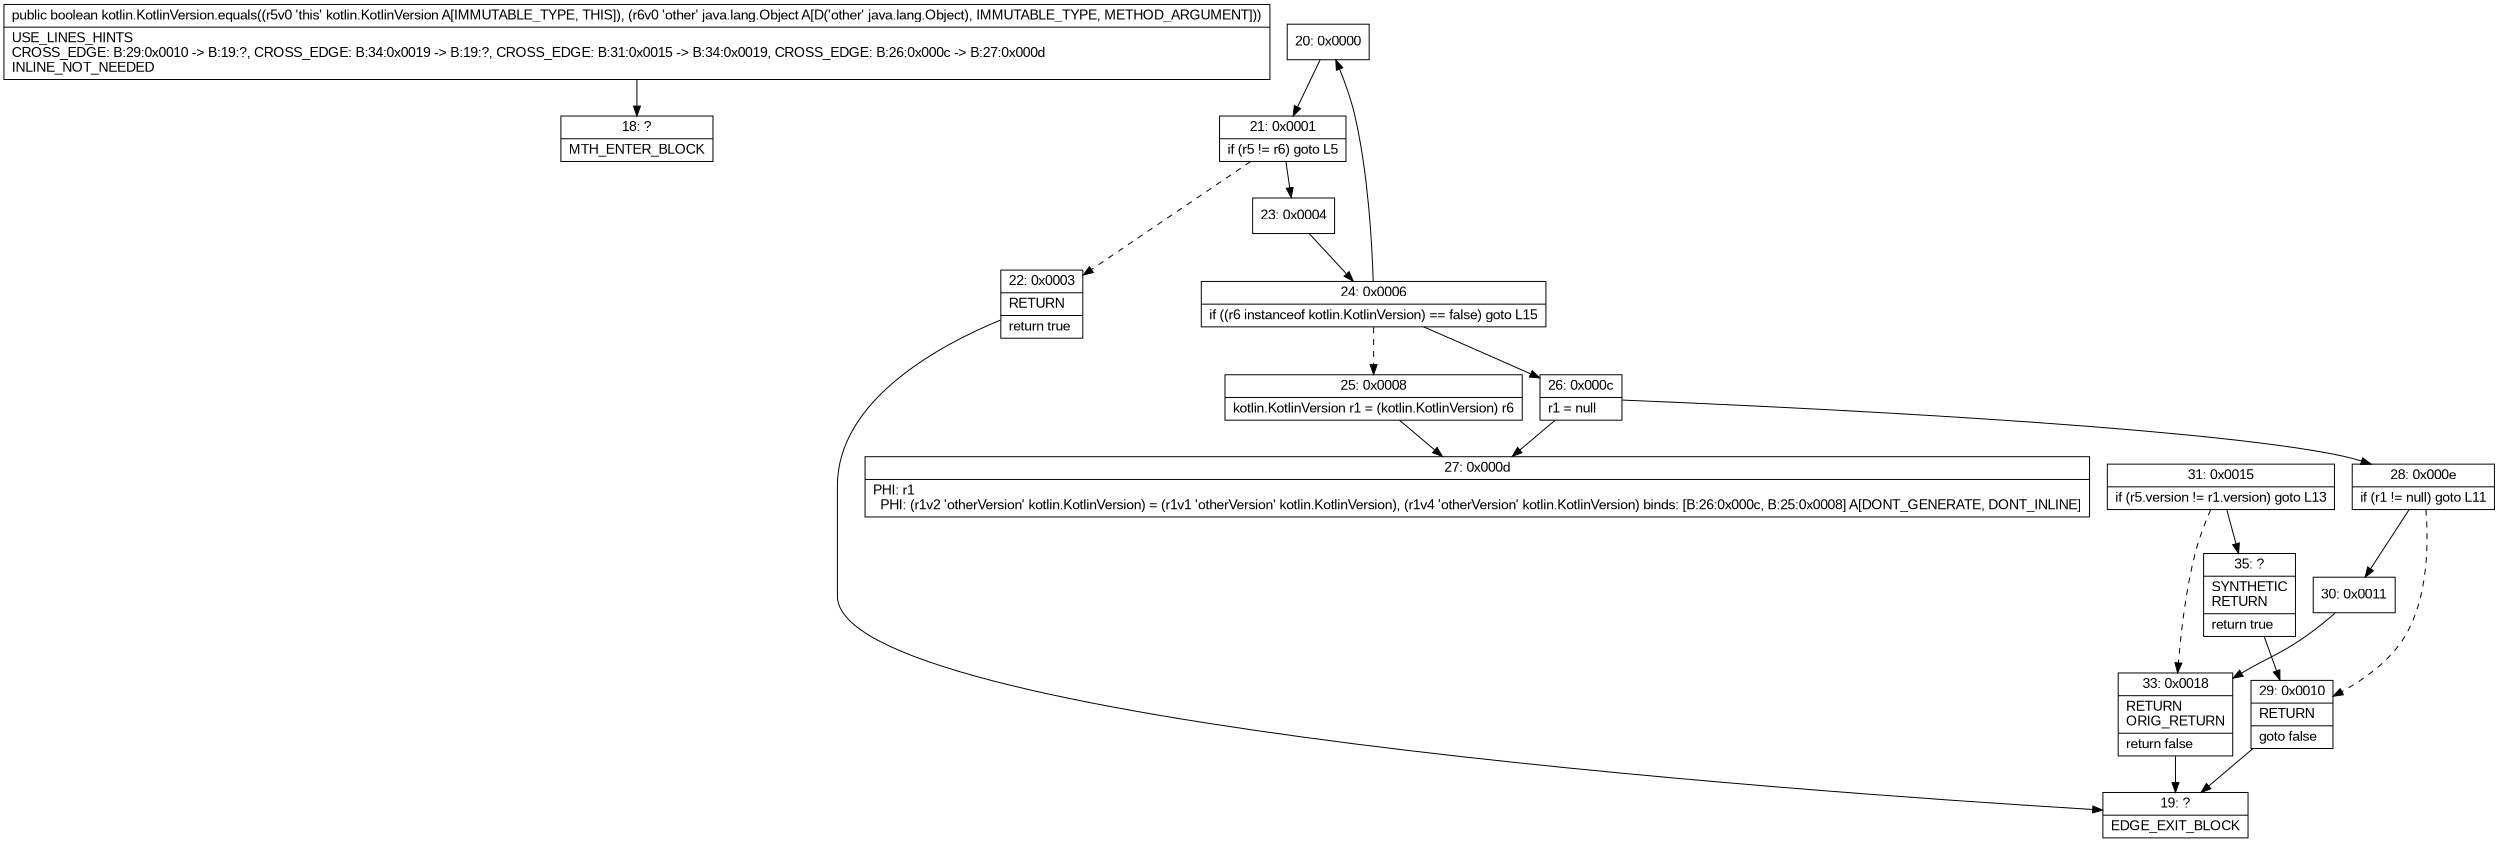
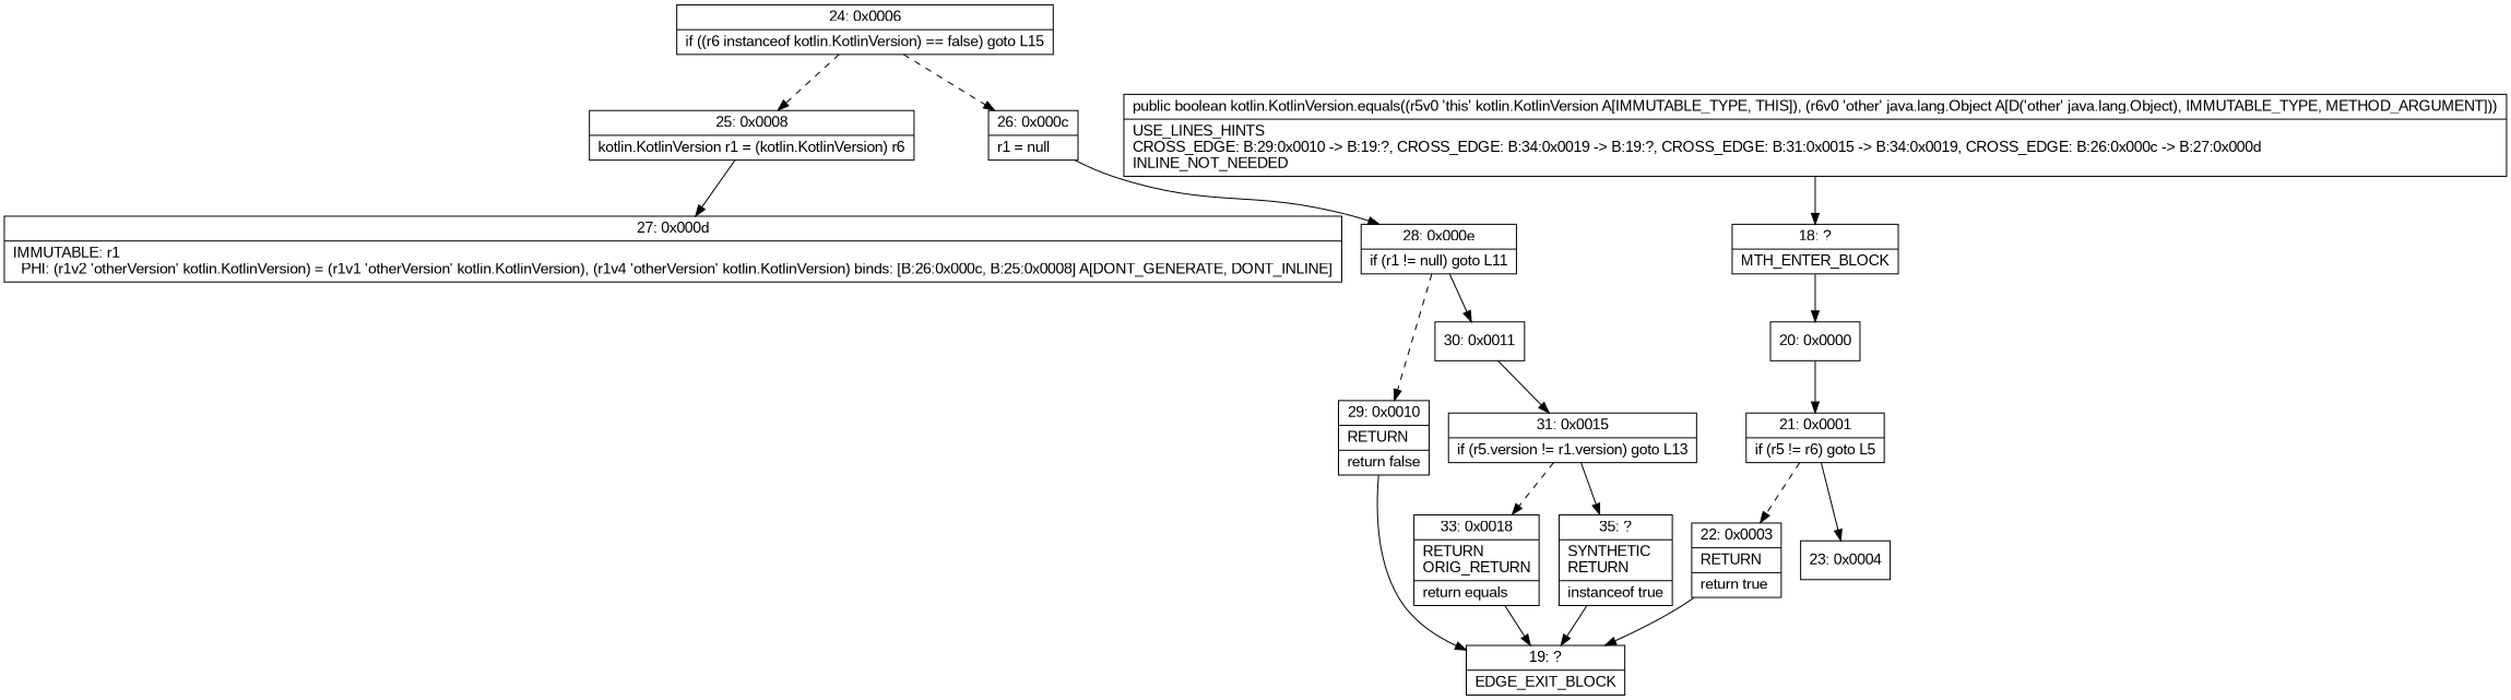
  digraph {
    fontname="Liberation Sans"
    node [fontname="Liberation Sans" shape=record]
    edge [fontname="Liberation Sans"]
    n1 [label="{18\:\ ?|MTH_ENTER_BLOCK\l}"]
    n2 [label="{20\:\ 0x0000}"]
    n3 [label="{21\:\ 0x0001|if (r5 != r6) goto L5\l}"]
    n4 [label="{22\:\ 0x0003|RETURN\l|return true\l}"]
    n5 [label="{23\:\ 0x0004}"]
    n6 [label="{19\:\ ?|EDGE_EXIT_BLOCK\l}"]
    n7 [label="{24\:\ 0x0006|if ((r6 instanceof kotlin.KotlinVersion) == false) goto L15\l}"]
    n8 [label="{25\:\ 0x0008|kotlin.KotlinVersion r1 = (kotlin.KotlinVersion) r6\l}"]
    n9 [label="{26\:\ 0x000c|r1 = null\l}"]
-   n10 [label="{27\:\ 0x000d|PHI: r1 \l  PHI: (r1v2 'otherVersion' kotlin.KotlinVersion) = (r1v1 'otherVersion' kotlin.KotlinVersion), (r1v4 'otherVersion' kotlin.KotlinVersion) binds: [B:26:0x000c, B:25:0x0008] A[DONT_GENERATE, DONT_INLINE]\l}"]
+   n10 [label="{27\:\ 0x000d|IMMUTABLE: r1 \l  PHI: (r1v2 'otherVersion' kotlin.KotlinVersion) = (r1v1 'otherVersion' kotlin.KotlinVersion), (r1v4 'otherVersion' kotlin.KotlinVersion) binds: [B:26:0x000c, B:25:0x0008] A[DONT_GENERATE, DONT_INLINE]\l}"]
    n11 [label="{28\:\ 0x000e|if (r1 != null) goto L11\l}"]
-   n12 [label="{29\:\ 0x0010|RETURN\l|goto false\l}"]
+   n12 [label="{29\:\ 0x0010|RETURN\l|return false\l}"]
    n13 [label="{30\:\ 0x0011}"]
    n14 [label="{31\:\ 0x0015|if (r5.version != r1.version) goto L13\l}"]
-   n15 [label="{33\:\ 0x0018|RETURN\lORIG_RETURN\l|return false\l}"]
-   n16 [label="{35\:\ ?|SYNTHETIC\lRETURN\l|return true\l}"]
+   n15 [label="{33\:\ 0x0018|RETURN\lORIG_RETURN\l|return equals\l}"]
+   n16 [label="{35\:\ ?|SYNTHETIC\lRETURN\l|instanceof true\l}"]
    n17 [label="{public boolean kotlin.KotlinVersion.equals((r5v0 'this' kotlin.KotlinVersion A[IMMUTABLE_TYPE, THIS]), (r6v0 'other' java.lang.Object A[D('other' java.lang.Object), IMMUTABLE_TYPE, METHOD_ARGUMENT]))  | USE_LINES_HINTS\lCROSS_EDGE: B:29:0x0010 \-\> B:19:?, CROSS_EDGE: B:34:0x0019 \-\> B:19:?, CROSS_EDGE: B:31:0x0015 \-\> B:34:0x0019, CROSS_EDGE: B:26:0x000c \-\> B:27:0x000d\lINLINE_NOT_NEEDED\l}"]
-   n7 -> n2
+   n1 -> n2
    n2 -> n3
    n3 -> n4 [style=dashed]
    n3 -> n5
    n4 -> n6
-   n5 -> n7
    n7 -> n8 [style=dashed]
-   n7 -> n9
+   n7 -> n9 [style=dashed]
    n8 -> n10
-   n9 -> n10
    n9 -> n11
    n11 -> n12 [style=dashed]
    n11 -> n13
    n12 -> n6
-   n13 -> n15
+   n13 -> n14
    n14 -> n15 [style=dashed]
    n14 -> n16 [style=solid]
    n15 -> n6
-   n16 -> n12
+   n16 -> n6
    n17 -> n1
  }
